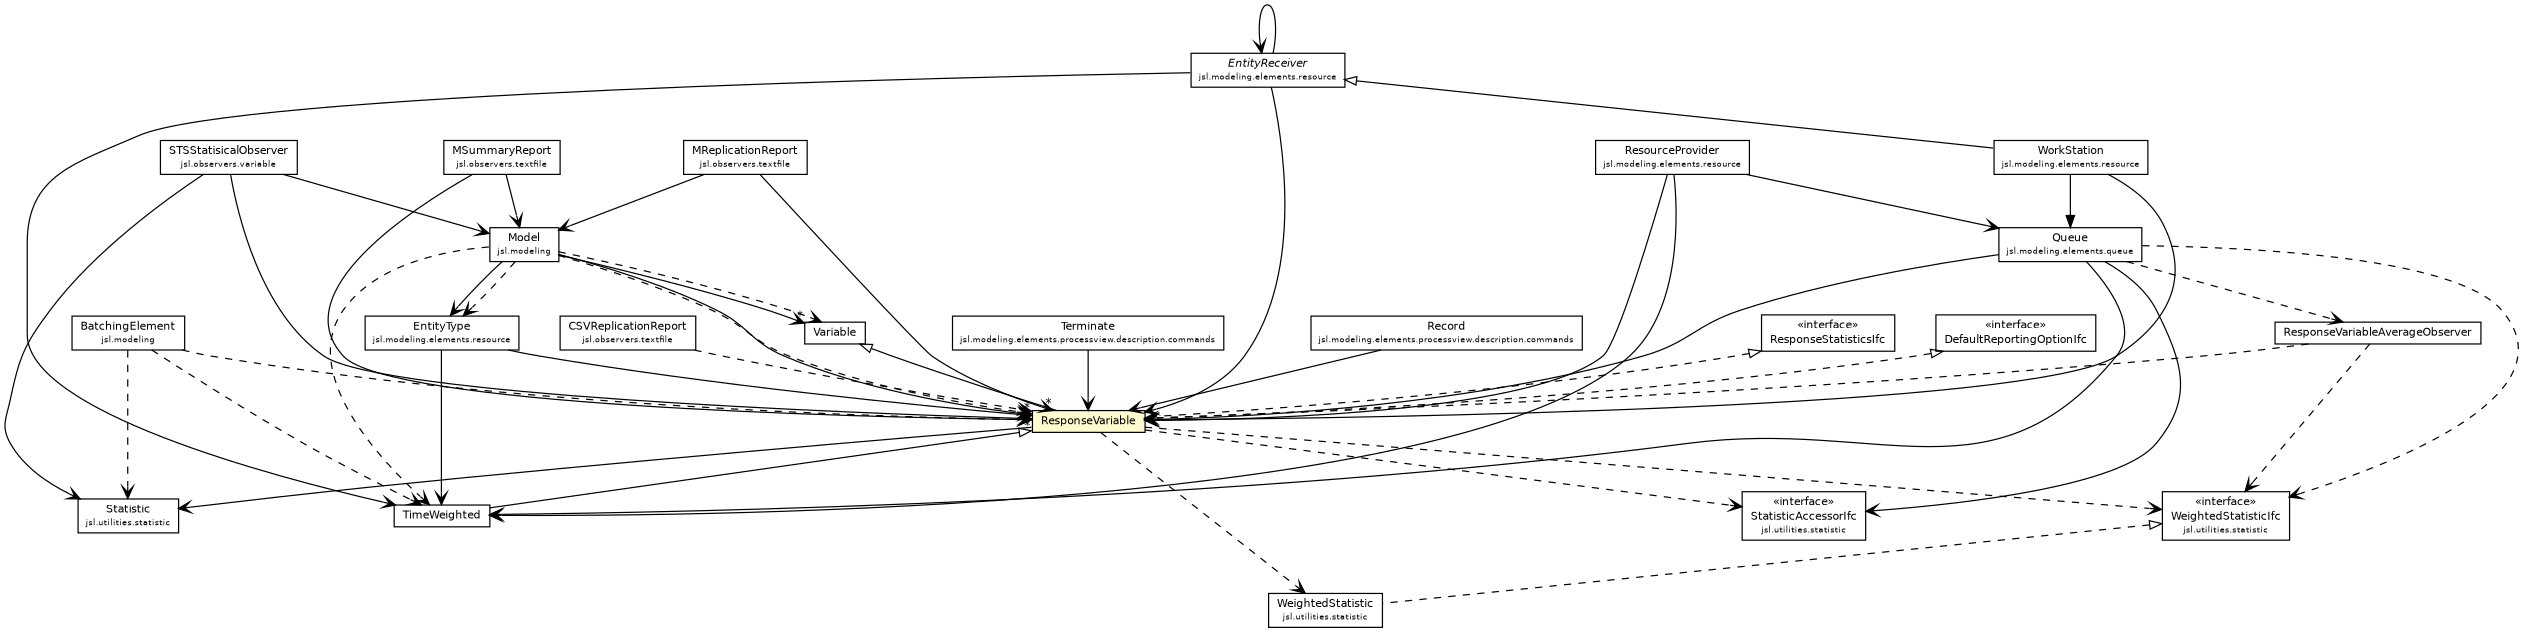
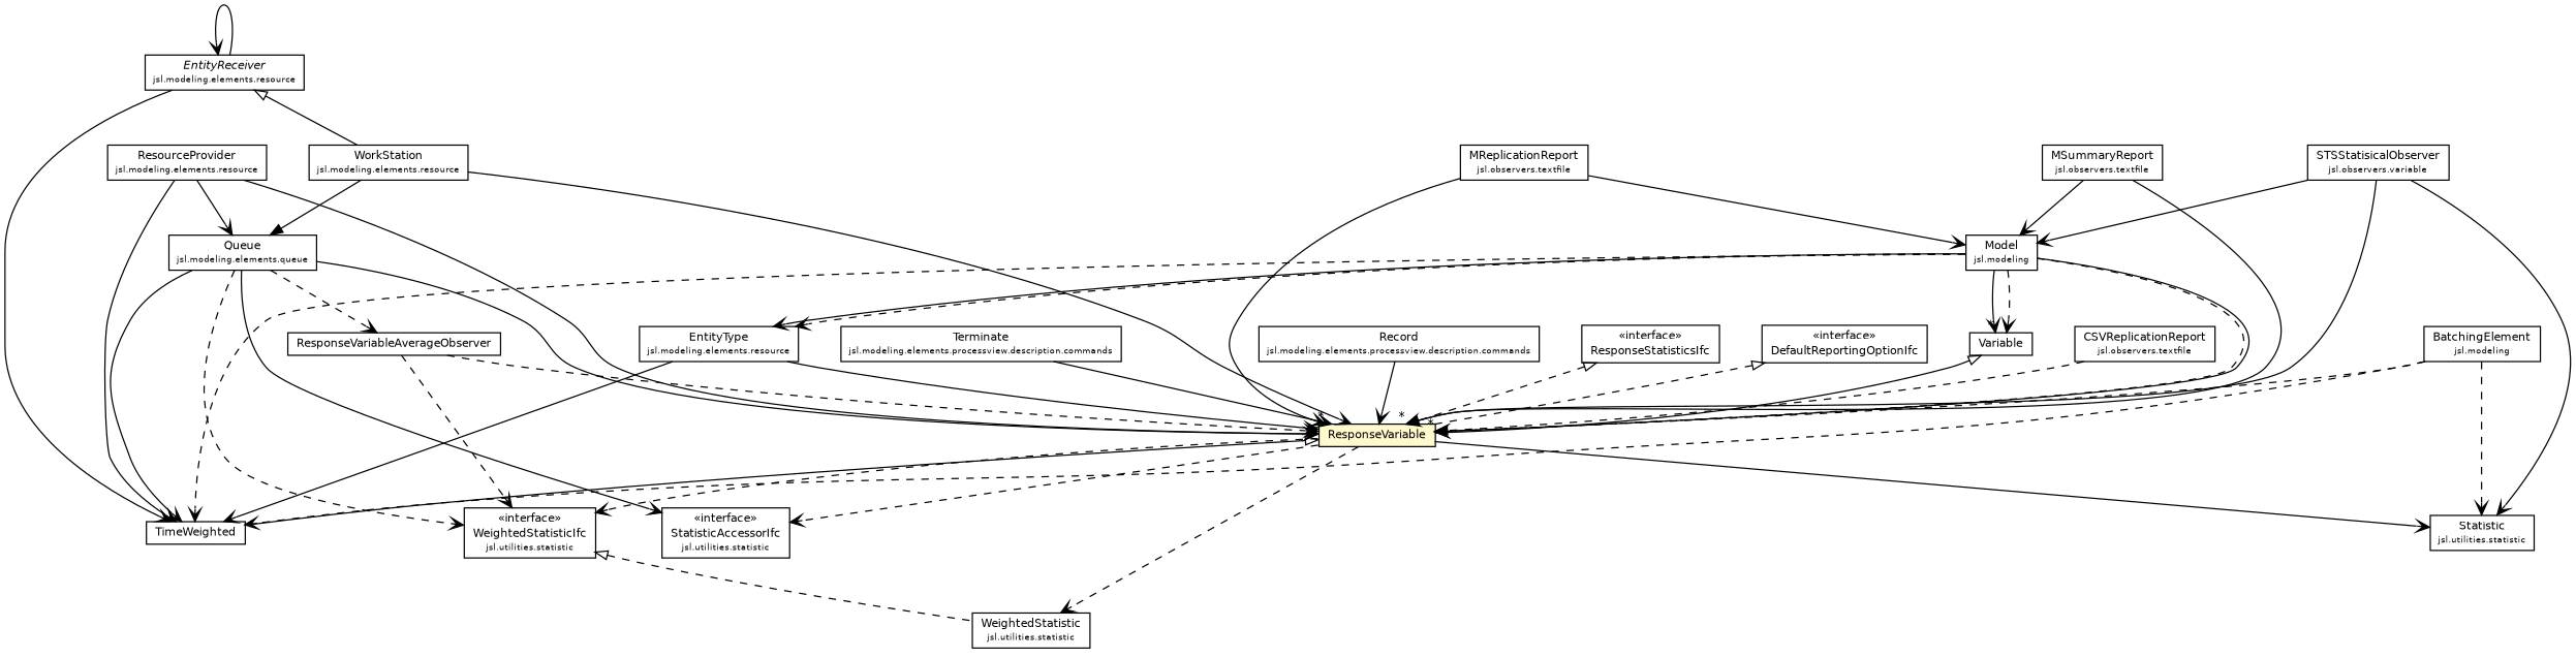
  digraph {
    nodesep=0.25
    ranksep=0.5
    node [fontcolor=black fontname=Helvetica fontsize=9.0 shape=plaintext]
    edge [arrowhead=open color=black fontcolor=black fontname=Helvetica fontsize=10.0 headport=p labelfontname=Helvetica labelfontsize=10 tailport=p]
    n1 [label=<<table title="jsl.modeling.Model" border="0" cellborder="1" cellspacing="0" cellpadding="2" port="p" href="../../Model.html"> 		<tr><td><table border="0" cellspacing="0" cellpadding="1"> <tr><td align="center" balign="center"> Model </td></tr> <tr><td align="center" balign="center"><font point-size="7.0"> jsl.modeling </font></td></tr> 		</table></td></tr> 		</table>>]
    n2 [label=<<table title="jsl.modeling.elements.resource.EntityType" border="0" cellborder="1" cellspacing="0" cellpadding="2" port="p" href="../resource/EntityType.html"> 		<tr><td><table border="0" cellspacing="0" cellpadding="1"> <tr><td align="center" balign="center"> EntityType </td></tr> <tr><td align="center" balign="center"><font point-size="7.0"> jsl.modeling.elements.resource </font></td></tr> 		</table></td></tr> 		</table>>]
    n3 [label=<<table title="jsl.modeling.elements.variable.Variable" border="0" cellborder="1" cellspacing="0" cellpadding="2" port="p" href="./Variable.html"> 		<tr><td><table border="0" cellspacing="0" cellpadding="1"> <tr><td align="center" balign="center"> Variable </td></tr> 		</table></td></tr> 		</table>>]
    n4 [label=<<table title="jsl.modeling.elements.variable.TimeWeighted" border="0" cellborder="1" cellspacing="0" cellpadding="2" port="p" href="./TimeWeighted.html"> 		<tr><td><table border="0" cellspacing="0" cellpadding="1"> <tr><td align="center" balign="center"> TimeWeighted </td></tr> 		</table></td></tr> 		</table>>]
    n5 [label=<<table title="jsl.modeling.elements.variable.ResponseVariable" border="0" cellborder="1" cellspacing="0" cellpadding="2" port="p" bgcolor="lemonChiffon" href="./ResponseVariable.html"> 		<tr><td><table border="0" cellspacing="0" cellpadding="1"> <tr><td align="center" balign="center"> ResponseVariable </td></tr> 		</table></td></tr> 		</table>>]
    n6 [label=<<table title="jsl.utilities.statistic.Statistic" border="0" cellborder="1" cellspacing="0" cellpadding="2" port="p" href="../../../utilities/statistic/Statistic.html"> 		<tr><td><table border="0" cellspacing="0" cellpadding="1"> <tr><td align="center" balign="center"> Statistic </td></tr> <tr><td align="center" balign="center"><font point-size="7.0"> jsl.utilities.statistic </font></td></tr> 		</table></td></tr> 		</table>>]
    n7 [label=<<table title="jsl.utilities.statistic.WeightedStatisticIfc" border="0" cellborder="1" cellspacing="0" cellpadding="2" port="p" href="../../../utilities/statistic/WeightedStatisticIfc.html"> 		<tr><td><table border="0" cellspacing="0" cellpadding="1"> <tr><td align="center" balign="center"> &#171;interface&#187; </td></tr> <tr><td align="center" balign="center"> WeightedStatisticIfc </td></tr> <tr><td align="center" balign="center"><font point-size="7.0"> jsl.utilities.statistic </font></td></tr> 		</table></td></tr> 		</table>>]
    n8 [label=<<table title="jsl.utilities.statistic.StatisticAccessorIfc" border="0" cellborder="1" cellspacing="0" cellpadding="2" port="p" href="../../../utilities/statistic/StatisticAccessorIfc.html"> 		<tr><td><table border="0" cellspacing="0" cellpadding="1"> <tr><td align="center" balign="center"> &#171;interface&#187; </td></tr> <tr><td align="center" balign="center"> StatisticAccessorIfc </td></tr> <tr><td align="center" balign="center"><font point-size="7.0"> jsl.utilities.statistic </font></td></tr> 		</table></td></tr> 		</table>>]
    n9 [label=<<table title="jsl.utilities.statistic.WeightedStatistic" border="0" cellborder="1" cellspacing="0" cellpadding="2" port="p" href="../../../utilities/statistic/WeightedStatistic.html"> 		<tr><td><table border="0" cellspacing="0" cellpadding="1"> <tr><td align="center" balign="center"> WeightedStatistic </td></tr> <tr><td align="center" balign="center"><font point-size="7.0"> jsl.utilities.statistic </font></td></tr> 		</table></td></tr> 		</table>>]
    n10 [label=<<table title="jsl.modeling.BatchingElement" border="0" cellborder="1" cellspacing="0" cellpadding="2" port="p" href="../../BatchingElement.html"> 		<tr><td><table border="0" cellspacing="0" cellpadding="1"> <tr><td align="center" balign="center"> BatchingElement </td></tr> <tr><td align="center" balign="center"><font point-size="7.0"> jsl.modeling </font></td></tr> 		</table></td></tr> 		</table>>]
    n11 [label=<<table title="jsl.modeling.elements.processview.description.commands.Terminate" border="0" cellborder="1" cellspacing="0" cellpadding="2" port="p" href="../processview/description/commands/Terminate.html"> 		<tr><td><table border="0" cellspacing="0" cellpadding="1"> <tr><td align="center" balign="center"> Terminate </td></tr> <tr><td align="center" balign="center"><font point-size="7.0"> jsl.modeling.elements.processview.description.commands </font></td></tr> 		</table></td></tr> 		</table>>]
    n12 [label=<<table title="jsl.modeling.elements.processview.description.commands.Record" border="0" cellborder="1" cellspacing="0" cellpadding="2" port="p" href="../processview/description/commands/Record.html"> 		<tr><td><table border="0" cellspacing="0" cellpadding="1"> <tr><td align="center" balign="center"> Record </td></tr> <tr><td align="center" balign="center"><font point-size="7.0"> jsl.modeling.elements.processview.description.commands </font></td></tr> 		</table></td></tr> 		</table>>]
    n13 [label=<<table title="jsl.modeling.elements.queue.Queue" border="0" cellborder="1" cellspacing="0" cellpadding="2" port="p" href="../queue/Queue.html"> 		<tr><td><table border="0" cellspacing="0" cellpadding="1"> <tr><td align="center" balign="center"> Queue </td></tr> <tr><td align="center" balign="center"><font point-size="7.0"> jsl.modeling.elements.queue </font></td></tr> 		</table></td></tr> 		</table>>]
    n14 [label=<<table title="jsl.modeling.elements.variable.ResponseVariableAverageObserver" border="0" cellborder="1" cellspacing="0" cellpadding="2" port="p" href="./ResponseVariableAverageObserver.html"> 		<tr><td><table border="0" cellspacing="0" cellpadding="1"> <tr><td align="center" balign="center"> ResponseVariableAverageObserver </td></tr> 		</table></td></tr> 		</table>>]
    n15 [label=<<table title="jsl.modeling.elements.resource.WorkStation" border="0" cellborder="1" cellspacing="0" cellpadding="2" port="p" href="../resource/WorkStation.html"> 		<tr><td><table border="0" cellspacing="0" cellpadding="1"> <tr><td align="center" balign="center"> WorkStation </td></tr> <tr><td align="center" balign="center"><font point-size="7.0"> jsl.modeling.elements.resource </font></td></tr> 		</table></td></tr> 		</table>>]
    n16 [label=<<table title="jsl.modeling.elements.resource.ResourceProvider" border="0" cellborder="1" cellspacing="0" cellpadding="2" port="p" href="../resource/ResourceProvider.html"> 		<tr><td><table border="0" cellspacing="0" cellpadding="1"> <tr><td align="center" balign="center"> ResourceProvider </td></tr> <tr><td align="center" balign="center"><font point-size="7.0"> jsl.modeling.elements.resource </font></td></tr> 		</table></td></tr> 		</table>>]
    n17 [label=<<table title="jsl.modeling.elements.resource.EntityReceiver" border="0" cellborder="1" cellspacing="0" cellpadding="2" port="p" href="../resource/EntityReceiver.html"> 		<tr><td><table border="0" cellspacing="0" cellpadding="1"> <tr><td align="center" balign="center"><font face="Helvetica-Oblique"> EntityReceiver </font></td></tr> <tr><td align="center" balign="center"><font point-size="7.0"> jsl.modeling.elements.resource </font></td></tr> 		</table></td></tr> 		</table>>]
    n18 [label=<<table title="jsl.modeling.elements.variable.ResponseStatisticsIfc" border="0" cellborder="1" cellspacing="0" cellpadding="2" port="p" href="./ResponseStatisticsIfc.html"> 		<tr><td><table border="0" cellspacing="0" cellpadding="1"> <tr><td align="center" balign="center"> &#171;interface&#187; </td></tr> <tr><td align="center" balign="center"> ResponseStatisticsIfc </td></tr> 		</table></td></tr> 		</table>>]
    n19 [label=<<table title="jsl.modeling.elements.variable.DefaultReportingOptionIfc" border="0" cellborder="1" cellspacing="0" cellpadding="2" port="p" href="./DefaultReportingOptionIfc.html"> 		<tr><td><table border="0" cellspacing="0" cellpadding="1"> <tr><td align="center" balign="center"> &#171;interface&#187; </td></tr> <tr><td align="center" balign="center"> DefaultReportingOptionIfc </td></tr> 		</table></td></tr> 		</table>>]
    n20 [label=<<table title="jsl.observers.textfile.MSummaryReport" border="0" cellborder="1" cellspacing="0" cellpadding="2" port="p" href="../../../observers/textfile/MSummaryReport.html"> 		<tr><td><table border="0" cellspacing="0" cellpadding="1"> <tr><td align="center" balign="center"> MSummaryReport </td></tr> <tr><td align="center" balign="center"><font point-size="7.0"> jsl.observers.textfile </font></td></tr> 		</table></td></tr> 		</table>>]
    n21 [label=<<table title="jsl.observers.textfile.MReplicationReport" border="0" cellborder="1" cellspacing="0" cellpadding="2" port="p" href="../../../observers/textfile/MReplicationReport.html"> 		<tr><td><table border="0" cellspacing="0" cellpadding="1"> <tr><td align="center" balign="center"> MReplicationReport </td></tr> <tr><td align="center" balign="center"><font point-size="7.0"> jsl.observers.textfile </font></td></tr> 		</table></td></tr> 		</table>>]
    n22 [label=<<table title="jsl.observers.textfile.CSVReplicationReport" border="0" cellborder="1" cellspacing="0" cellpadding="2" port="p" href="../../../observers/textfile/CSVReplicationReport.html"> 		<tr><td><table border="0" cellspacing="0" cellpadding="1"> <tr><td align="center" balign="center"> CSVReplicationReport </td></tr> <tr><td align="center" balign="center"><font point-size="7.0"> jsl.observers.textfile </font></td></tr> 		</table></td></tr> 		</table>>]
    n23 [label=<<table title="jsl.observers.variable.STSStatisicalObserver" border="0" cellborder="1" cellspacing="0" cellpadding="2" port="p" href="../../../observers/variable/STSStatisicalObserver.html"> 		<tr><td><table border="0" cellspacing="0" cellpadding="1"> <tr><td align="center" balign="center"> STSStatisicalObserver </td></tr> <tr><td align="center" balign="center"><font point-size="7.0"> jsl.observers.variable </font></td></tr> 		</table></td></tr> 		</table>>]
    n1 -> n2
    n1 -> n2 [style=dashed]
    n1 -> n3 [headlabel="*"]
    n1 -> n3 [style=dashed]
    n1 -> n4 [style=dashed]
    n1 -> n5 [headlabel="*"]
    n1 -> n5 [style=dashed]
    n2 -> n4
    n2 -> n5
    n3 -> n5 [arrowtail=empty dir=back fontsize=10 arrowhead="" color="" fontcolor=""]
    n5 -> n4 [arrowtail=empty dir=back fontsize=10 arrowhead="" color="" fontcolor=""]
    n5 -> n6
    n5 -> n7 [style=dashed]
    n5 -> n8 [style=dashed]
    n5 -> n9 [style=dashed]
    n7 -> n9 [arrowtail=empty dir=back fontsize=10 style=dashed arrowhead="" color="" fontcolor=""]
    n10 -> n4 [style=dashed]
    n10 -> n5 [style=dashed]
    n10 -> n6 [style=dashed]
    n11 -> n5
    n12 -> n5
    n13 -> n4
    n13 -> n5
    n13 -> n7 [style=dashed]
    n13 -> n8 [style=solid]
    n13 -> n14 [style=dashed]
    n14 -> n5 [style=dashed]
    n14 -> n7 [style=dashed]
    n15 -> n5
    n15 -> n13 [arrowhead=normal]
    n16 -> n4
    n16 -> n5
    n16 -> n13
    n17 -> n4
-   n17 -> n5
    n17 -> n15 [arrowtail=empty dir=back fontsize=10 arrowhead="" color="" fontcolor=""]
    n17 -> n17
    n18 -> n5 [arrowtail=empty dir=back fontsize=10 style=dashed arrowhead="" color="" fontcolor=""]
    n19 -> n5 [arrowtail=empty dir=back fontsize=10 style=dashed arrowhead="" color="" fontcolor=""]
    n20 -> n1
    n20 -> n5 [headlabel="*"]
    n21 -> n1
    n21 -> n5 [headlabel="*"]
-   n22 -> n5 [style=dashed]
+   n22 -> n5 [arrowhead=normal style=dashed]
    n23 -> n1
-   n23 -> n5
+   n23 -> n5 [arrowhead=normal]
    n23 -> n6
  }
